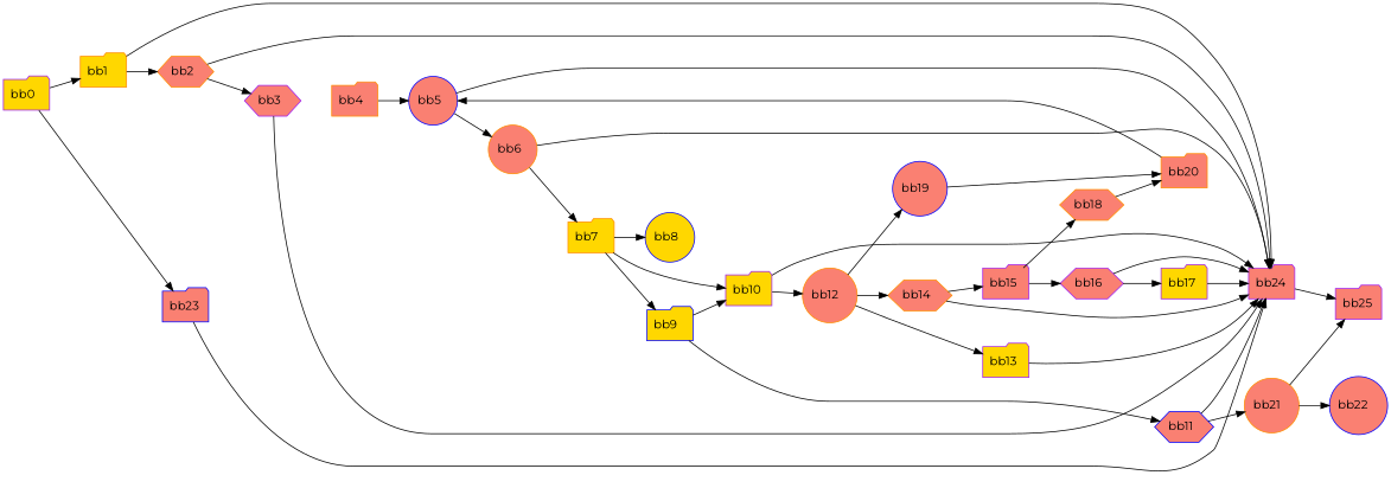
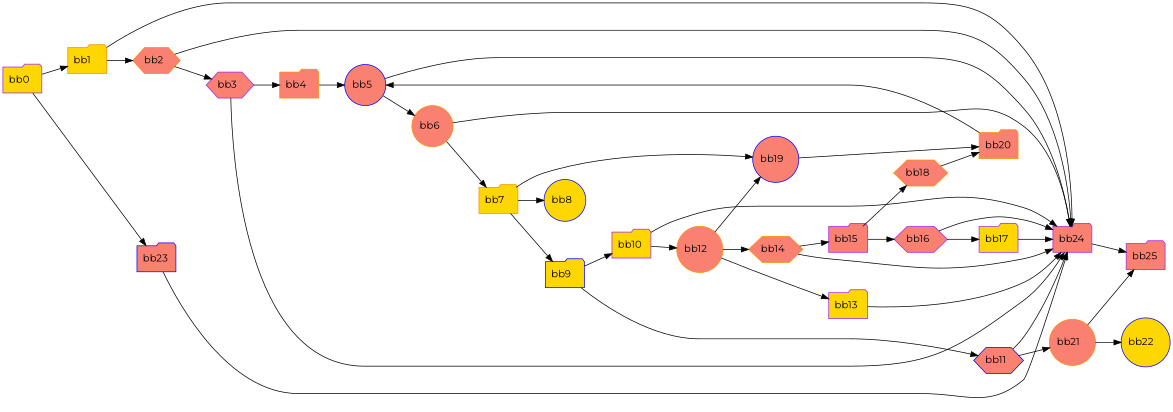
  digraph {
    fontname=Montserrat
    rankdir=LR
    node [color=darkorange fillcolor=salmon fontname=Montserrat shape=folder style=filled]
    edge [fontname=Montserrat]
    n1 [color=purple fillcolor=gold label="bb0\l"]
    n2 [fillcolor=gold label="bb1\l"]
    n3 [color=blue label="bb23\l"]
    n4 [label="bb2\l" shape=hexagon]
    n5 [color=purple label="bb24\l"]
    n6 [color=purple label="bb3\l" shape=hexagon]
    n7 [color=purple label="bb25\l"]
    n8 [label="bb4\l"]
    n9 [color=blue label="bb5\l" shape=circle]
    n10 [label="bb6\l" shape=circle]
    n11 [fillcolor=gold label="bb7\l"]
    n12 [color=blue fillcolor=gold label="bb8\l" shape=circle]
    n13 [color=blue fillcolor=gold label="bb9\l"]
    n14 [color=purple fillcolor=gold label="bb10\l"]
    n15 [color=blue label="bb11\l" shape=hexagon]
    n16 [label="bb12\l" shape=circle]
    n17 [label="bb21\l" shape=circle]
    n18 [color=purple fillcolor=gold label="bb13\l"]
    n19 [color=blue label="bb19\l" shape=circle]
    n20 [label="bb14\l" shape=hexagon]
-   n21 [color=blue label="bb22\l" shape=circle]
+   n21 [color=blue fillcolor=gold label="bb22\l" shape=circle]
    n22 [label="bb20\l"]
    n23 [color=purple label="bb15\l"]
    n24 [color=purple label="bb16\l" shape=hexagon]
    n25 [label="bb18\l" shape=hexagon]
    n26 [color=purple fillcolor=gold label="bb17\l"]
    n1 -> n2
    n1 -> n3
    n2 -> n4
    n2 -> n5
    n3 -> n5
    n4 -> n5
    n4 -> n6
    n5 -> n7
    n6 -> n5
+   n6 -> n8
    n8 -> n9
    n9 -> n5
    n9 -> n10
    n10 -> n5
    n10 -> n11
    n11 -> n12
    n11 -> n13
-   n11 -> n14
+   n11 -> n19
    n13 -> n14
    n13 -> n15
    n14 -> n5
    n14 -> n16
    n15 -> n5
    n15 -> n17
    n16 -> n18
    n16 -> n19
    n16 -> n20
    n17 -> n7
    n17 -> n21
    n18 -> n5
    n19 -> n22
    n20 -> n5
    n20 -> n23
    n22 -> n9
    n23 -> n24
    n23 -> n25
    n24 -> n5
    n24 -> n26
    n25 -> n22
    n26 -> n5
  }
